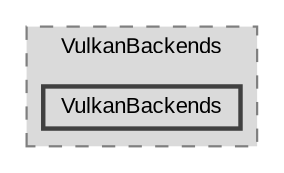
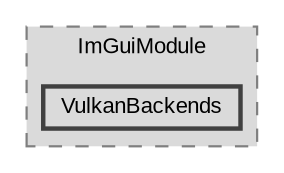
  digraph {
    compound=true
    fontname="Liberation Sans"
    n1 [color=grey25 fillcolor="#dadada" fontname="Liberation Sans" fontsize=10 height=0.2 label=VulkanBackends shape=box style="filled,bold" width=0.4]
    subgraph cluster_1 {
      bgcolor="#dadada"
      fontsize=10
-     label=VulkanBackends
+     label=ImGuiModule
      pencolor=grey50
      style="filled,dashed"
      n1
    }
  }
